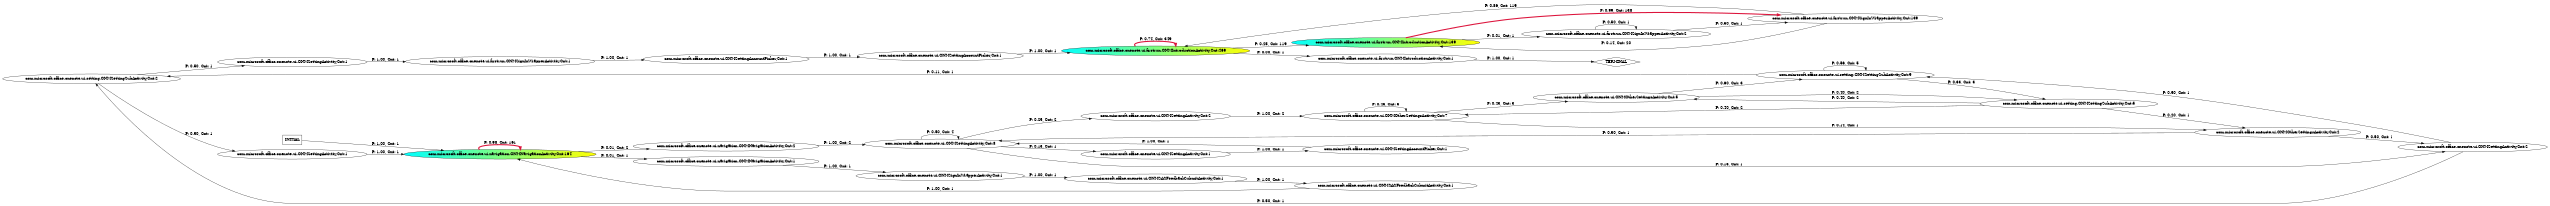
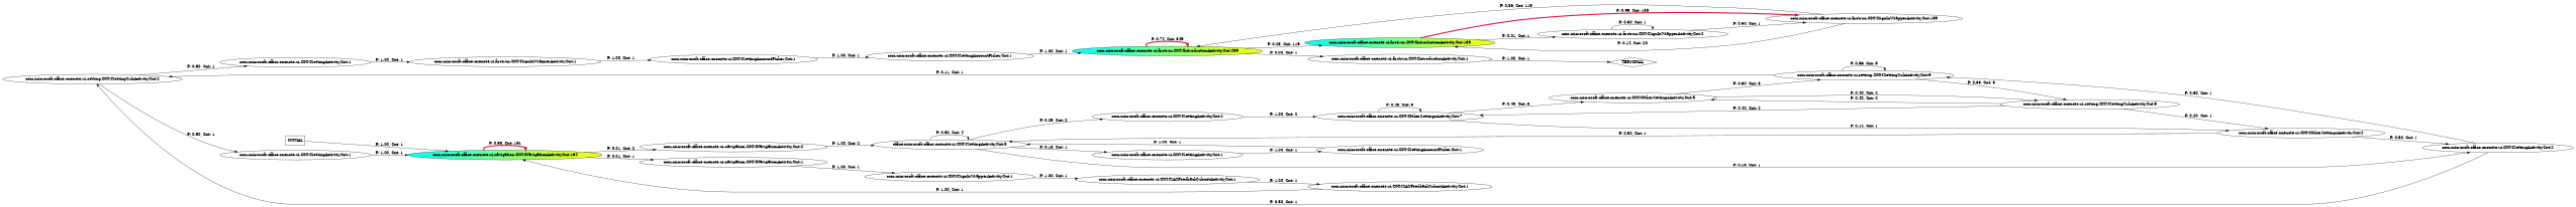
  digraph {
    rankdir=LR
    n1 [fillcolor="cyan:yellow" label="com.microsoft.office.onenote.ui.firstrun.ONMIntroductionActivity,Cnt:469" style=filled]
    n2 [fillcolor="cyan:yellow" label="com.microsoft.office.onenote.ui.firstrun.ONMIntroductionActivity,Cnt:139" style=filled]
    n3 [label="com.microsoft.office.onenote.ui.firstrun.ONMIntroductionActivity,Cnt:1"]
    n4 [label="com.microsoft.office.onenote.ui.firstrun.ONMSignInWrapperActivity,Cnt:139"]
    n5 [label="com.microsoft.office.onenote.ui.firstrun.ONMSignInWrapperActivity,Cnt:2"]
    n6 [label=TERMINAL shape=diamond]
    n7 [fillcolor="cyan:yellow" label="com.microsoft.office.onenote.ui.navigation.ONMNavigationActivity,Cnt:164" style=filled]
    n8 [label="com.microsoft.office.onenote.ui.navigation.ONMNavigationActivity,Cnt:2"]
    n9 [label="com.microsoft.office.onenote.ui.navigation.ONMNavigationActivity,Cnt:1"]
-   n10 [label="com.microsoft.office.onenote.ui.ONMSettingActivity,Cnt:8"]
+   n10 [label="office.microsoft.office.onenote.ui.ONMSettingActivity,Cnt:8"]
    n11 [label="com.microsoft.office.onenote.ui.ONMSignInWrapperActivity,Cnt:1"]
    n12 [label="com.microsoft.office.onenote.ui.setting.ONMSettingSubActivity,Cnt:9"]
    n13 [label="com.microsoft.office.onenote.ui.setting.ONMSettingSubActivity,Cnt:5"]
    n14 [label="com.microsoft.office.onenote.ui.setting.ONMSettingSubActivity,Cnt:2"]
    n15 [label="com.microsoft.office.onenote.ui.ONMOtherSettingsActivity,Cnt:7"]
    n16 [label="com.microsoft.office.onenote.ui.ONMOtherSettingsActivity,Cnt:5"]
    n17 [label="com.microsoft.office.onenote.ui.ONMOtherSettingsActivity,Cnt:2"]
    n18 [label="com.microsoft.office.onenote.ui.ONMSettingActivity,Cnt:1"]
    n19 [label="com.microsoft.office.onenote.ui.ONMSettingActivity,Cnt:1"]
    n20 [label="com.microsoft.office.onenote.ui.ONMSettingActivity,Cnt:2"]
    n21 [label="com.microsoft.office.onenote.ui.ONMSettingActivity,Cnt:2"]
    n22 [label="com.microsoft.office.onenote.ui.ONMSettingActivity,Cnt:1"]
    n23 [label="com.microsoft.office.onenote.ui.ONMSettingAccountPicker,Cnt:1"]
    n24 [label="com.microsoft.office.onenote.ui.firstrun.ONMSignInWrapperActivity,Cnt:1"]
    n25 [label="com.microsoft.office.onenote.ui.ONMSASFeedbackSubmitActivity,Cnt:1"]
    n26 [label="com.microsoft.office.onenote.ui.ONMSASFeedbackSubmitActivity,Cnt:1"]
    n27 [label="com.microsoft.office.onenote.ui.ONMSettingAccountPicker,Cnt:1"]
    n28 [label="com.microsoft.office.onenote.ui.ONMSettingAccountPicker,Cnt:1"]
    n29 [label=INITIAL shape=box]
    n1 -> n1 [color=crimson label="P: 0.74, Cnt: 349" penwidth=4]
    n1 -> n2 [label="P: 0.25, Cnt: 119"]
    n1 -> n3 [label="P: 0.00, Cnt: 1"]
    n2 -> n4 [color=crimson label="P: 0.99, Cnt: 138" penwidth=4]
    n2 -> n5 [label="P: 0.01, Cnt: 1"]
    n3 -> n6 [label="P: 1.00, Cnt: 1"]
    n4 -> n1 [label="P: 0.86, Cnt: 119"]
    n4 -> n2 [label="P: 0.14, Cnt: 20"]
    n5 -> n4 [label="P: 0.50, Cnt: 1"]
    n5 -> n5 [label="P: 0.50, Cnt: 1"]
    n7 -> n7 [color=crimson label="P: 0.98, Cnt: 161" penwidth=4]
    n7 -> n8 [label="P: 0.01, Cnt: 2"]
    n7 -> n9 [label="P: 0.01, Cnt: 1"]
    n8 -> n10 [label="P: 1.00, Cnt: 2"]
    n9 -> n11 [label="P: 1.00, Cnt: 1"]
    n10 -> n10 [label="P: 0.50, Cnt: 4"]
    n10 -> n20 [label="P: 0.25, Cnt: 2"]
    n10 -> n21 [label="P: 0.13, Cnt: 1"]
    n10 -> n22 [label="P: 0.13, Cnt: 1"]
    n11 -> n25 [label="P: 1.00, Cnt: 1"]
    n12 -> n12 [label="P: 0.56, Cnt: 5"]
    n12 -> n13 [label="P: 0.33, Cnt: 3"]
    n12 -> n14 [label="P: 0.11, Cnt: 1"]
    n13 -> n15 [label="P: 0.40, Cnt: 2"]
    n13 -> n16 [label="P: 0.40, Cnt: 2"]
    n13 -> n17 [label="P: 0.20, Cnt: 1"]
    n14 -> n18 [label="P: 0.50, Cnt: 1"]
    n14 -> n19 [label="P: 0.50, Cnt: 1"]
    n15 -> n15 [label="P: 0.43, Cnt: 3"]
    n15 -> n16 [label="P: 0.43, Cnt: 3"]
    n15 -> n17 [label="P: 0.14, Cnt: 1"]
    n16 -> n12 [label="P: 0.60, Cnt: 3"]
    n16 -> n13 [label="P: 0.40, Cnt: 2"]
    n17 -> n10 [label="P: 0.50, Cnt: 1"]
    n17 -> n21 [label="P: 0.50, Cnt: 1"]
    n18 -> n24 [label="P: 1.00, Cnt: 1"]
    n19 -> n7 [label="P: 1.00, Cnt: 1"]
    n20 -> n15 [label="P: 1.00, Cnt: 2"]
    n21 -> n12 [label="P: 0.50, Cnt: 1"]
    n21 -> n14 [label="P: 0.50, Cnt: 1"]
    n22 -> n23 [label="P: 1.00, Cnt: 1"]
    n23 -> n10 [label="P: 1.00, Cnt: 1"]
    n24 -> n27 [label="P: 1.00, Cnt: 1"]
    n25 -> n26 [label="P: 1.00, Cnt: 1"]
    n26 -> n7 [label="P: 1.00, Cnt: 1"]
    n27 -> n28 [label="P: 1.00, Cnt: 1"]
    n28 -> n1 [label="P: 1.00, Cnt: 1"]
    n29 -> n7 [label="P: 1.00, Cnt: 1"]
  }
